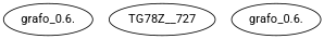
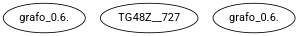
  strict graph {
    fontname=Roboto
    node [fontname=Roboto]
    n1 [label="grafo_0.6."]
-   n2 [label=TG78Z__727]
+   n2 [label=TG48Z__727]
    n3 [label="grafo_0.6."]
  }
